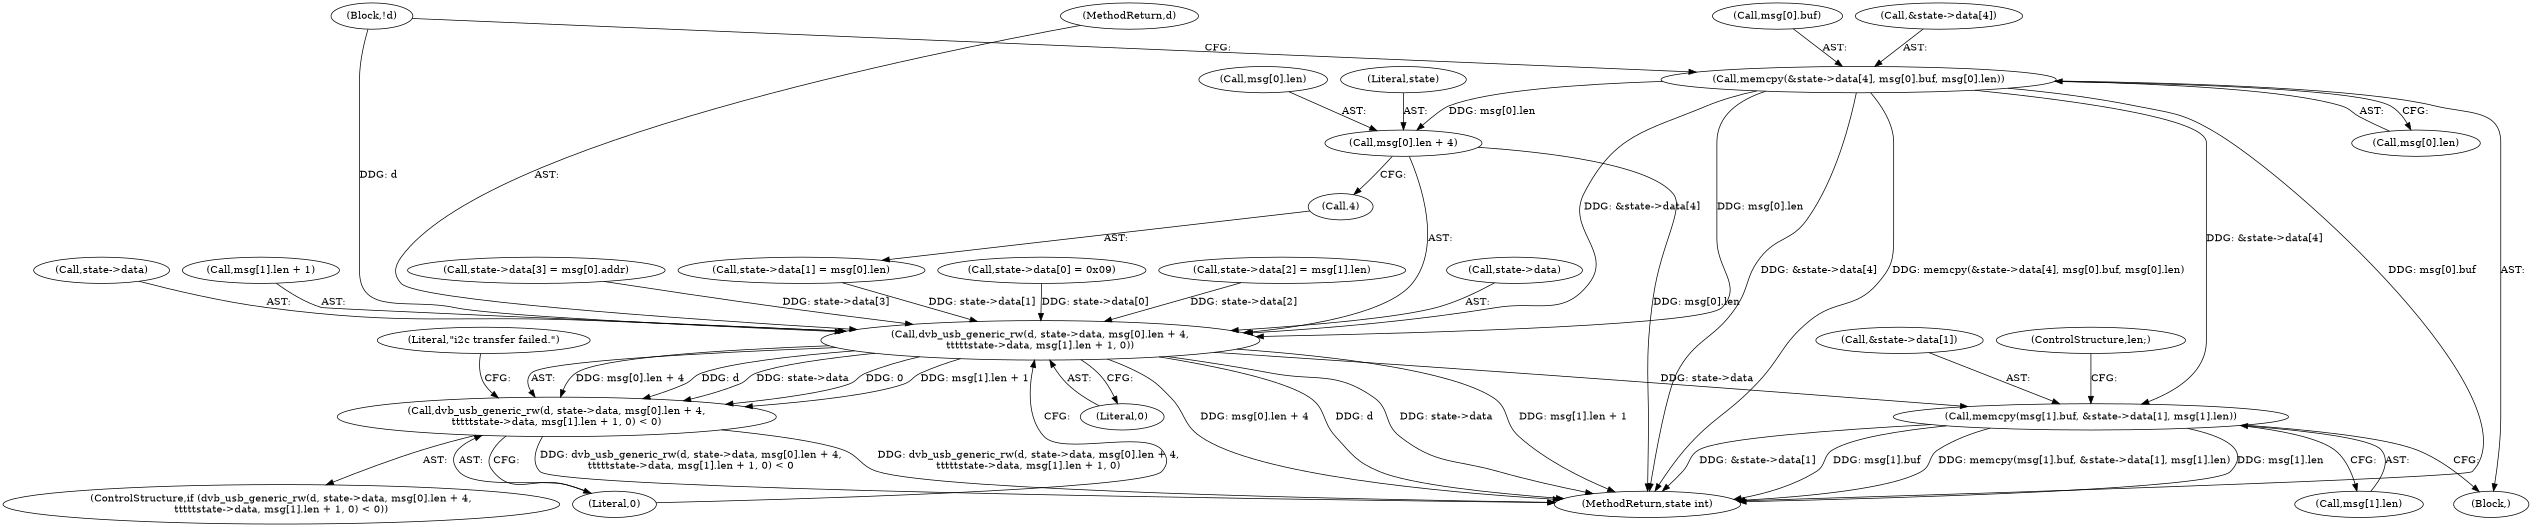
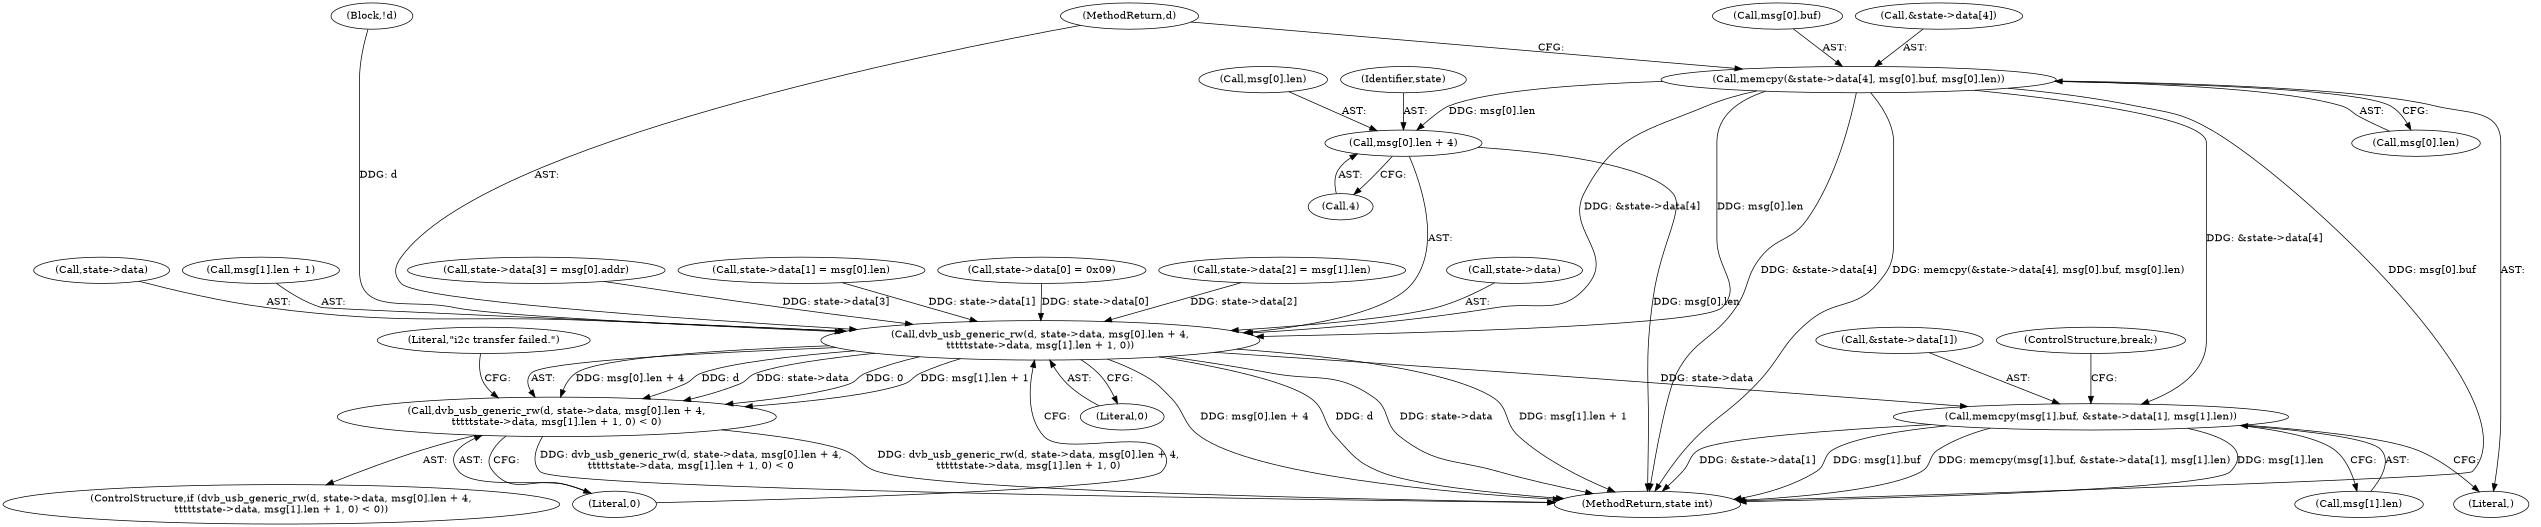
  digraph {
    n1 [label="(Call,memcpy(&state->data[4], msg[0].buf, msg[0].len))"]
    n2 [label="(Call,dvb_usb_generic_rw(d, state->data, msg[0].len + 4,\n\t\t\t\t\tstate->data, msg[1].len + 1, 0))"]
    n3 [label="(Call,memcpy(msg[1].buf, &state->data[1], msg[1].len))"]
    n4 [label="(Call,msg[0].len + 4)"]
    n5 [label="(MethodReturn,state int)"]
-   n6 [label="(Block,)"]
+   n6 [label="(Literal,)"]
    n7 [label="(Call,msg[0].len)"]
    n8 [label="(Call,dvb_usb_generic_rw(d, state->data, msg[0].len + 4,\n\t\t\t\t\tstate->data, msg[1].len + 1, 0) < 0)"]
    n9 [label="(Literal,0)"]
    n10 [label="(Call,msg[1].len)"]
    n11 [label="(Call,4)"]
    n12 [label="(ControlStructure,if (dvb_usb_generic_rw(d, state->data, msg[0].len + 4,\n\t\t\t\t\tstate->data, msg[1].len + 1, 0) < 0))"]
    n13 [label="(Literal,0)"]
    n14 [label="(Call,msg[0].len)"]
    n15 [label="(Call,&state->data[4])"]
    n16 [label="(MethodReturn,d)"]
-   n17 [label="(ControlStructure,len;)"]
+   n17 [label="(ControlStructure,break;)"]
    n18 [label="(Call,state->data)"]
    n19 [label="(Call,state->data)"]
    n20 [label="(Call,state->data[1] = msg[0].len)"]
    n21 [label="(Call,msg[1].len + 1)"]
    n22 [label="(Call,state->data[3] = msg[0].addr)"]
    n23 [label="(Call,&state->data[1])"]
-   n24 [label="(Literal,state)"]
+   n24 [label="(Identifier,state)"]
    n25 [label="(Block,!d)"]
    n26 [label="(Literal,\"i2c transfer failed.\")"]
    n27 [label="(Call,state->data[0] = 0x09)"]
    n28 [label="(Call,state->data[2] = msg[1].len)"]
    n29 [label="(Call,msg[0].buf)"]
    n1 -> n2 [label="DDG: &state->data[4]"]
    n1 -> n2 [label="DDG: msg[0].len"]
    n1 -> n3 [label="DDG: &state->data[4]"]
    n1 -> n4 [label="DDG: msg[0].len"]
    n1 -> n5 [label="DDG: msg[0].buf"]
    n1 -> n5 [label="DDG: &state->data[4]"]
    n1 -> n5 [label="DDG: memcpy(&state->data[4], msg[0].buf, msg[0].len)"]
    n1 -> n6 [label="AST: "]
    n1 -> n7 [label="CFG: "]
    n2 -> n3 [label="DDG: state->data"]
    n2 -> n5 [label="DDG: msg[0].len + 4"]
    n2 -> n5 [label="DDG: d"]
    n2 -> n5 [label="DDG: state->data"]
    n2 -> n5 [label="DDG: msg[1].len + 1"]
    n2 -> n8 [label="AST: "]
    n2 -> n8 [label="DDG: msg[0].len + 4"]
    n2 -> n8 [label="DDG: d"]
    n2 -> n8 [label="DDG: state->data"]
    n2 -> n8 [label="DDG: 0"]
    n2 -> n8 [label="DDG: msg[1].len + 1"]
    n2 -> n9 [label="CFG: "]
    n3 -> n5 [label="DDG: &state->data[1]"]
    n3 -> n5 [label="DDG: msg[1].buf"]
    n3 -> n5 [label="DDG: memcpy(msg[1].buf, &state->data[1], msg[1].len)"]
    n3 -> n5 [label="DDG: msg[1].len"]
    n3 -> n6 [label="CFG: "]
    n3 -> n10 [label="CFG: "]
    n4 -> n2 [label="AST: "]
    n4 -> n5 [label="DDG: msg[0].len"]
    n4 -> n11 [label="CFG: "]
    n7 -> n1 [label="AST: "]
    n8 -> n5 [label="DDG: dvb_usb_generic_rw(d, state->data, msg[0].len + 4,\n\t\t\t\t\tstate->data, msg[1].len + 1, 0) < 0"]
    n8 -> n5 [label="DDG: dvb_usb_generic_rw(d, state->data, msg[0].len + 4,\n\t\t\t\t\tstate->data, msg[1].len + 1, 0)"]
    n8 -> n12 [label="AST: "]
    n8 -> n13 [label="CFG: "]
    n9 -> n2 [label="AST: "]
    n10 -> n3 [label="AST: "]
-   n11 -> n20 [label="AST: "]
+   n11 -> n4 [label="AST: "]
    n13 -> n2 [label="CFG: "]
    n13 -> n8 [label="AST: "]
    n14 -> n4 [label="AST: "]
    n15 -> n1 [label="AST: "]
-   n25 -> n1 [label="CFG: "]
+   n16 -> n1 [label="CFG: "]
    n16 -> n2 [label="AST: "]
    n17 -> n3 [label="CFG: "]
    n18 -> n2 [label="AST: "]
    n19 -> n2 [label="AST: "]
    n20 -> n2 [label="DDG: state->data[1]"]
    n21 -> n2 [label="AST: "]
    n22 -> n2 [label="DDG: state->data[3]"]
    n23 -> n3 [label="AST: "]
    n24 -> n4 [label="AST: "]
    n25 -> n2 [label="DDG: d"]
    n26 -> n8 [label="CFG: "]
    n27 -> n2 [label="DDG: state->data[0]"]
    n28 -> n2 [label="DDG: state->data[2]"]
    n29 -> n1 [label="AST: "]
  }
